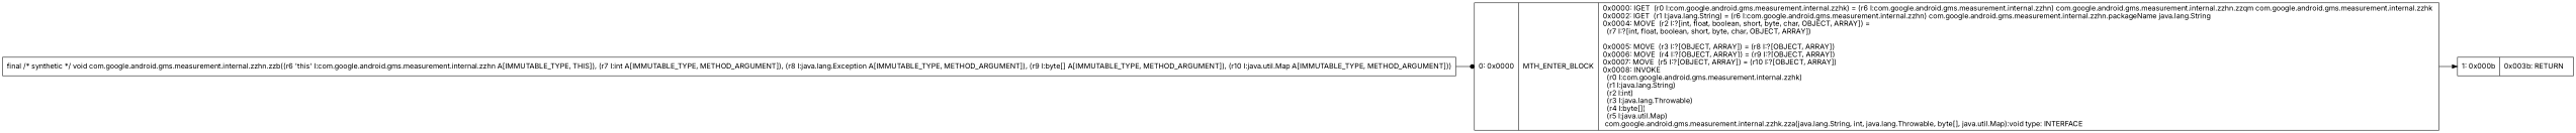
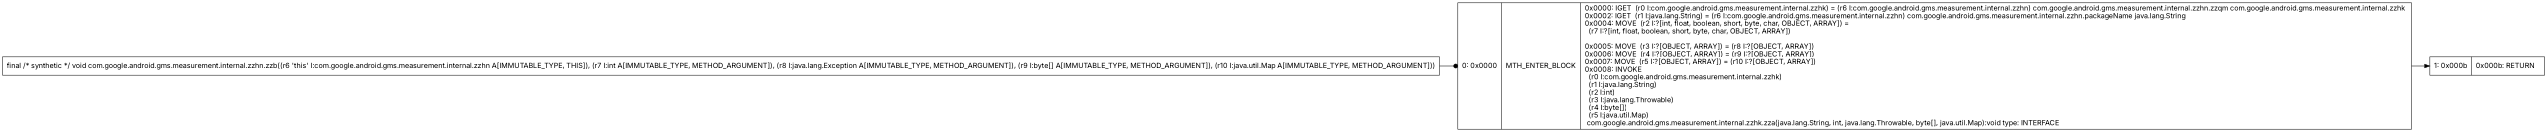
  digraph {
    rankdir=LR
    fontname=Inter
    node [shape=record fontname=Inter]
    edge [fontname=Inter]
    n1 [label="{0\:\ 0x0000|MTH_ENTER_BLOCK\l|0x0000: IGET  (r0 I:com.google.android.gms.measurement.internal.zzhk) = (r6 I:com.google.android.gms.measurement.internal.zzhn) com.google.android.gms.measurement.internal.zzhn.zzqm com.google.android.gms.measurement.internal.zzhk \l0x0002: IGET  (r1 I:java.lang.String) = (r6 I:com.google.android.gms.measurement.internal.zzhn) com.google.android.gms.measurement.internal.zzhn.packageName java.lang.String \l0x0004: MOVE  (r2 I:?[int, float, boolean, short, byte, char, OBJECT, ARRAY]) = \l  (r7 I:?[int, float, boolean, short, byte, char, OBJECT, ARRAY])\l \l0x0005: MOVE  (r3 I:?[OBJECT, ARRAY]) = (r8 I:?[OBJECT, ARRAY]) \l0x0006: MOVE  (r4 I:?[OBJECT, ARRAY]) = (r9 I:?[OBJECT, ARRAY]) \l0x0007: MOVE  (r5 I:?[OBJECT, ARRAY]) = (r10 I:?[OBJECT, ARRAY]) \l0x0008: INVOKE  \l  (r0 I:com.google.android.gms.measurement.internal.zzhk)\l  (r1 I:java.lang.String)\l  (r2 I:int)\l  (r3 I:java.lang.Throwable)\l  (r4 I:byte[])\l  (r5 I:java.util.Map)\l com.google.android.gms.measurement.internal.zzhk.zza(java.lang.String, int, java.lang.Throwable, byte[], java.util.Map):void type: INTERFACE \l}"]
-   n2 [label="{1\:\ 0x000b|0x003b: RETURN   \l}"]
+   n2 [label="{1\:\ 0x000b|0x000b: RETURN   \l}"]
    n3 [label="{final \/* synthetic *\/ void com.google.android.gms.measurement.internal.zzhn.zzb((r6 'this' I:com.google.android.gms.measurement.internal.zzhn A[IMMUTABLE_TYPE, THIS]), (r7 I:int A[IMMUTABLE_TYPE, METHOD_ARGUMENT]), (r8 I:java.lang.Exception A[IMMUTABLE_TYPE, METHOD_ARGUMENT]), (r9 I:byte[] A[IMMUTABLE_TYPE, METHOD_ARGUMENT]), (r10 I:java.util.Map A[IMMUTABLE_TYPE, METHOD_ARGUMENT])) }"]
    n1 -> n2 [arrowhead=normal]
    n3 -> n1 [arrowhead=dot]
  }
